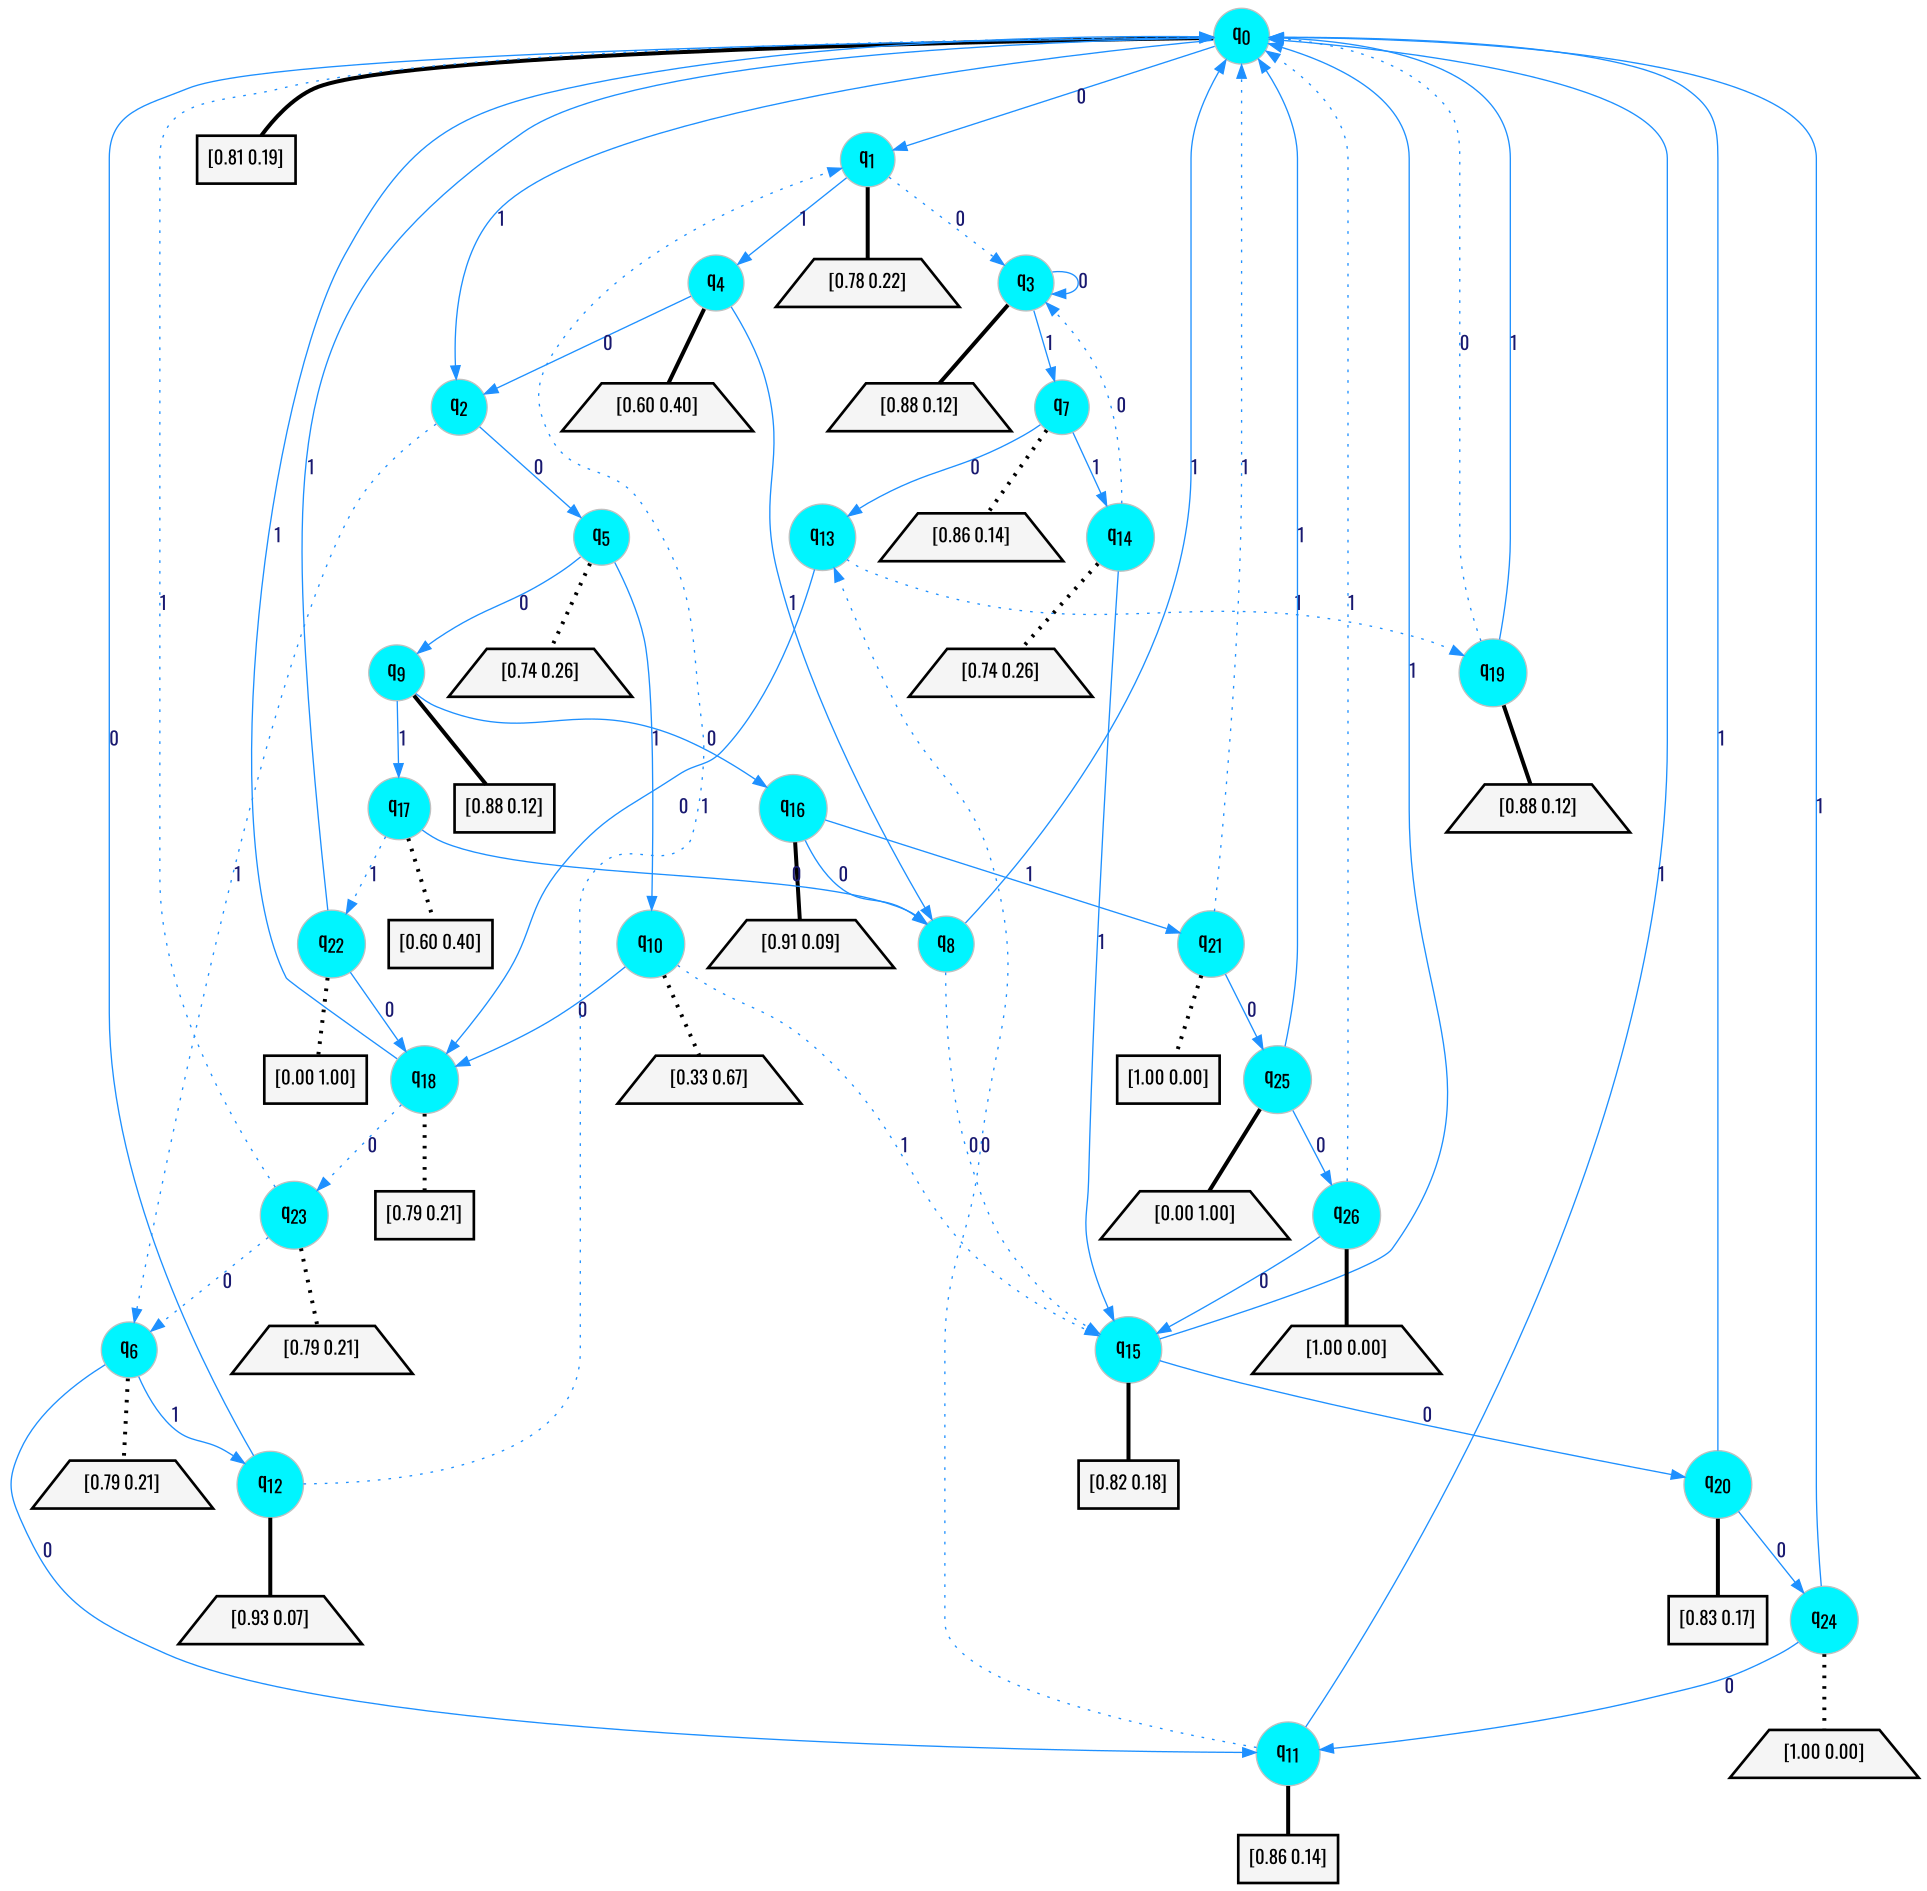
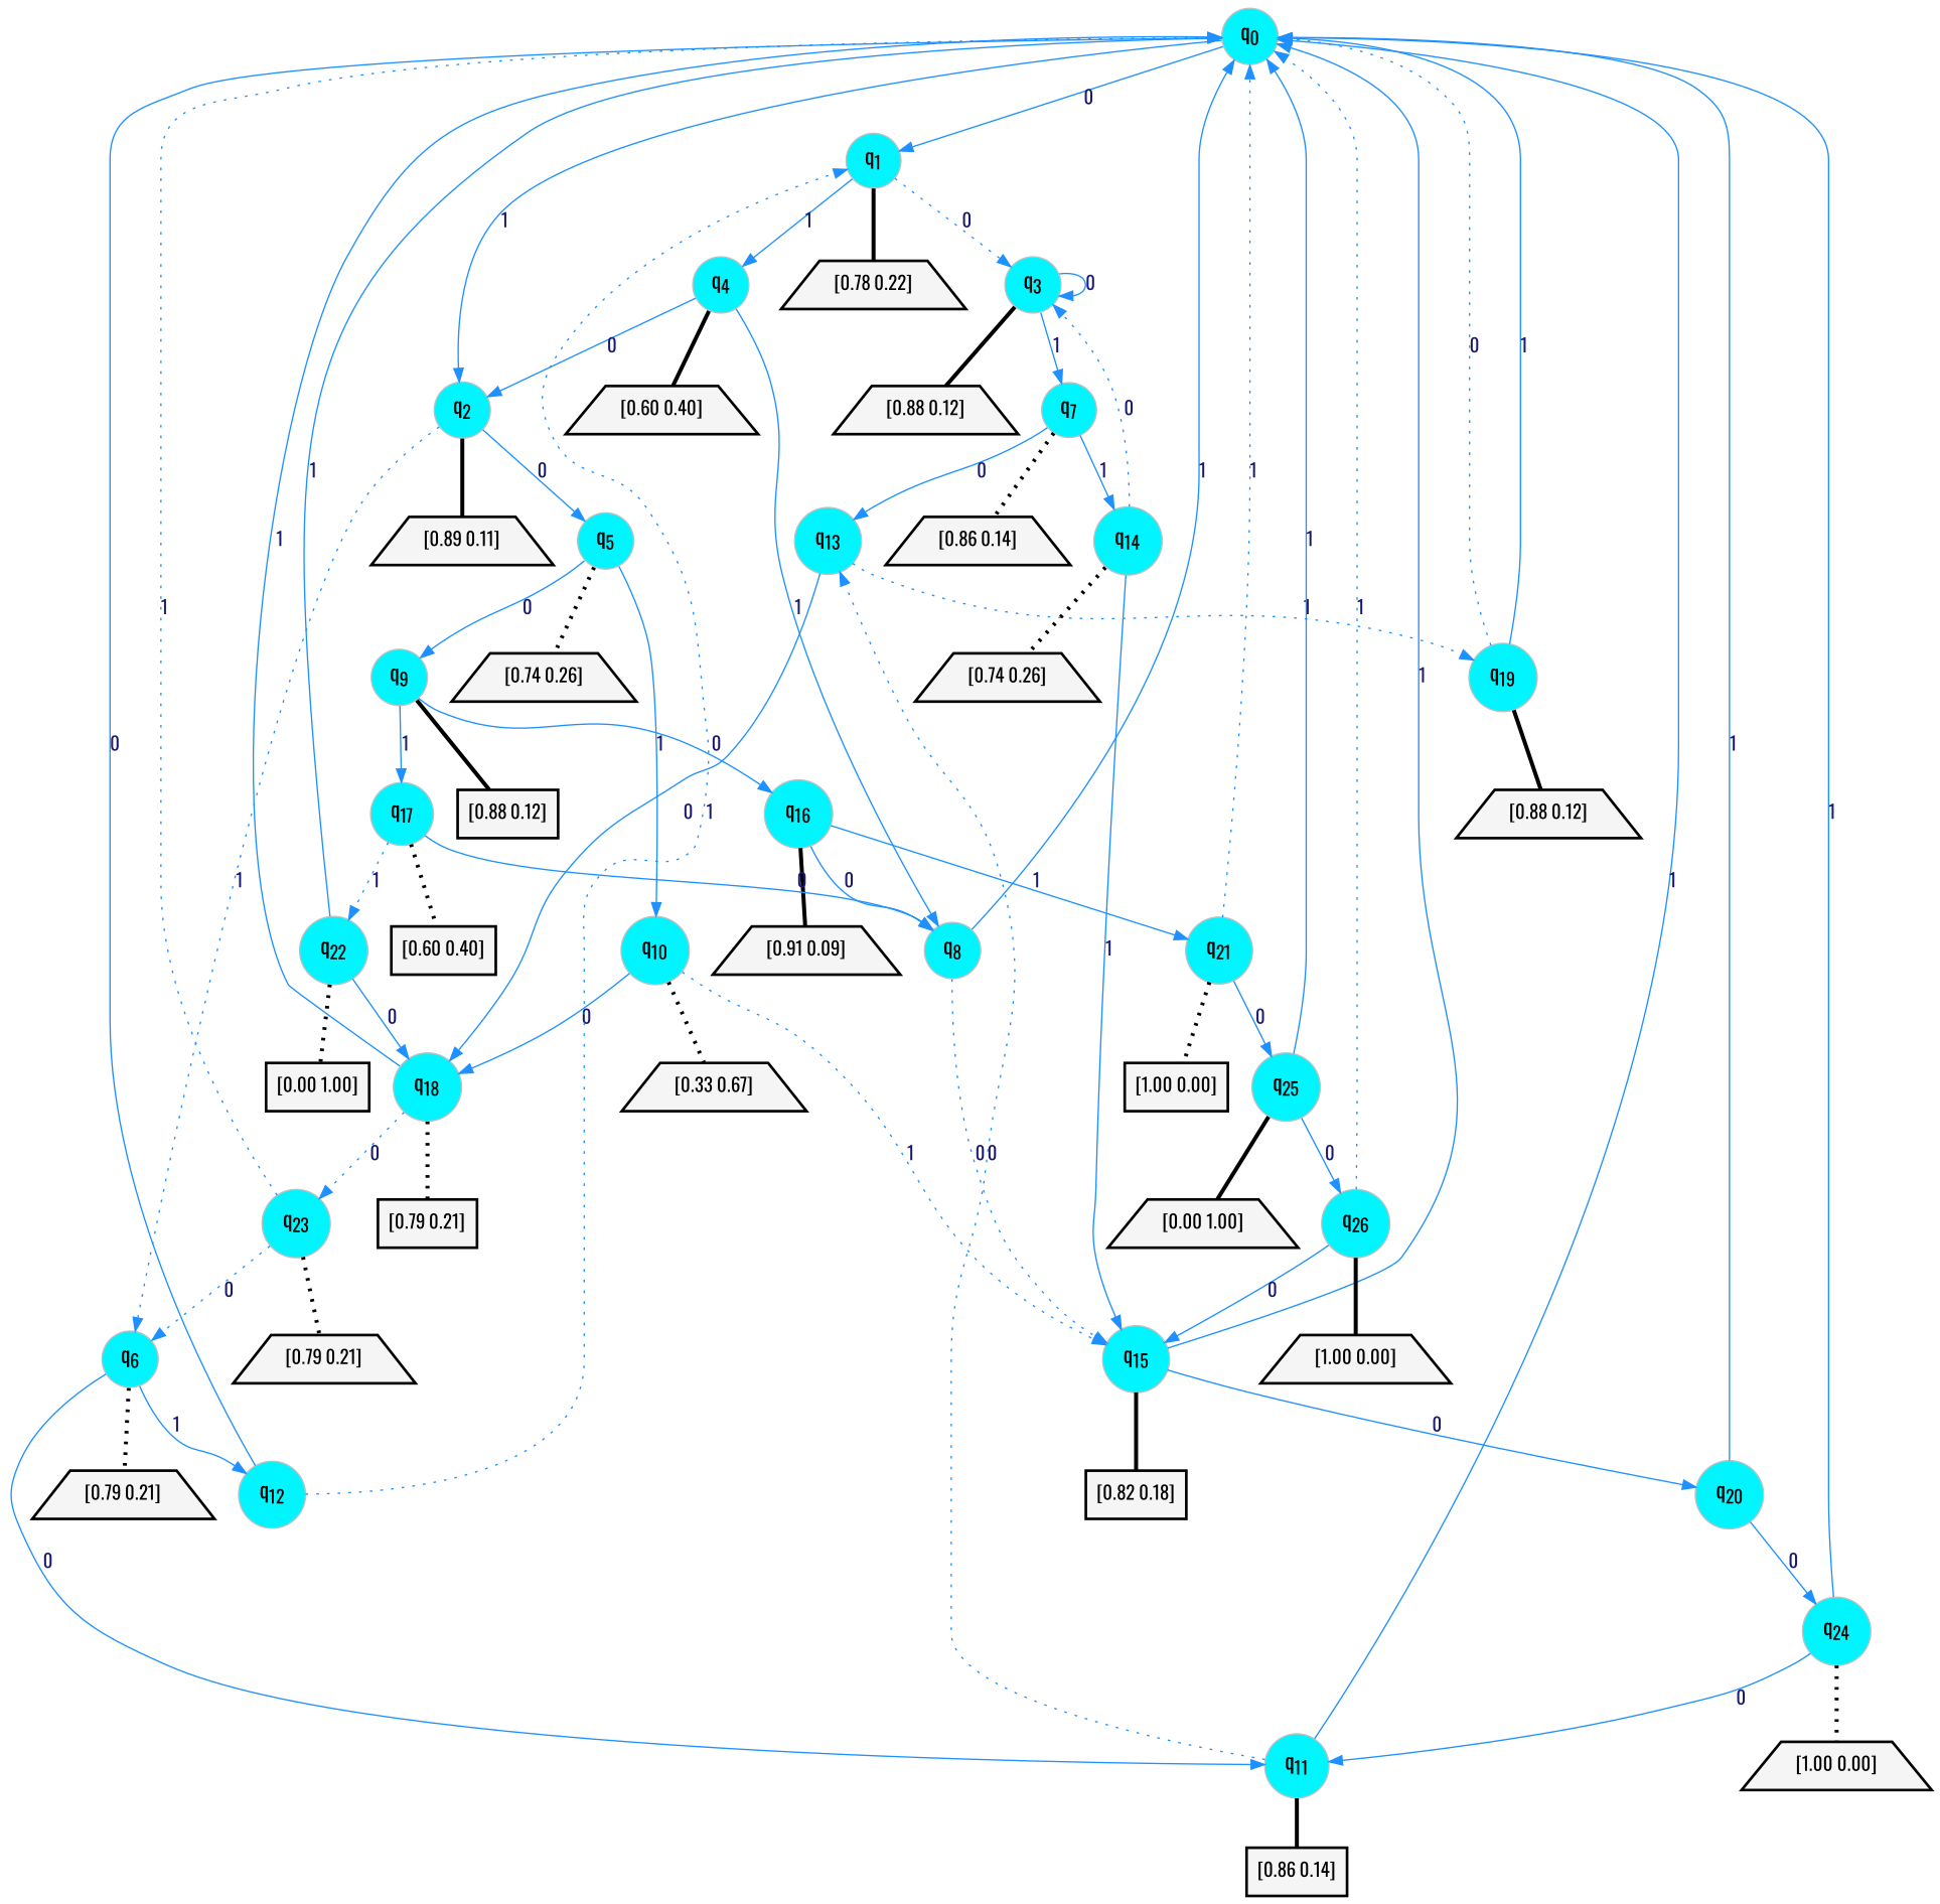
  digraph {
    fontname=Oswald
    rankdir=TD
    node [color=gray fillcolor=turquoise1 fontcolor=black fontname=Oswald fontsize=16 fontweight=bold shape=circle style=filled]
    edge [arrowsize=1 color=dodgerblue1 fontcolor=midnightblue fontname=Oswald fontweight=bold penwidth=1 style=solid weight=20]
    n1 [label=<q<SUB>0</SUB>>]
    n2 [label=<q<SUB>1</SUB>>]
    n3 [label=<q<SUB>2</SUB>>]
-   n4 [color=black fillcolor=whitesmoke fontsize=14 label="[0.81 0.19]" penwidth=2 shape=box]
    n5 [label=<q<SUB>3</SUB>>]
    n6 [label=<q<SUB>4</SUB>>]
    n7 [color=black fillcolor=whitesmoke fontsize=14 label="[0.78 0.22]" penwidth=2 shape=trapezium]
    n8 [label=<q<SUB>5</SUB>>]
    n9 [label=<q<SUB>6</SUB>>]
+   n10 [color=black fillcolor=whitesmoke fontsize=14 label="[0.89 0.11]" penwidth=2 shape=trapezium]
    n11 [label=<q<SUB>7</SUB>>]
    n12 [color=black fillcolor=whitesmoke fontsize=14 label="[0.88 0.12]" penwidth=2 shape=trapezium]
    n13 [label=<q<SUB>8</SUB>>]
    n14 [color=black fillcolor=whitesmoke fontsize=14 label="[0.60 0.40]" penwidth=2 shape=trapezium]
    n15 [label=<q<SUB>9</SUB>>]
    n16 [label=<q<SUB>10</SUB>>]
    n17 [color=black fillcolor=whitesmoke fontsize=14 label="[0.74 0.26]" penwidth=2 shape=trapezium]
    n18 [label=<q<SUB>11</SUB>>]
    n19 [label=<q<SUB>12</SUB>>]
    n20 [color=black fillcolor=whitesmoke fontsize=14 label="[0.79 0.21]" penwidth=2 shape=trapezium]
    n21 [label=<q<SUB>13</SUB>>]
    n22 [label=<q<SUB>14</SUB>>]
    n23 [color=black fillcolor=whitesmoke fontsize=14 label="[0.86 0.14]" penwidth=2 shape=trapezium]
    n24 [label=<q<SUB>15</SUB>>]
    n25 [label=<q<SUB>16</SUB>>]
    n26 [label=<q<SUB>17</SUB>>]
    n27 [color=black fillcolor=whitesmoke fontsize=14 label="[0.88 0.12]" penwidth=2 shape=box]
    n28 [label=<q<SUB>18</SUB>>]
    n29 [color=black fillcolor=whitesmoke fontsize=14 label="[0.33 0.67]" penwidth=2 shape=trapezium]
    n30 [color=black fillcolor=whitesmoke fontsize=14 label="[0.86 0.14]" penwidth=2 shape=box]
-   n31 [color=black fillcolor=whitesmoke fontsize=14 label="[0.93 0.07]" penwidth=2 shape=trapezium]
    n32 [label=<q<SUB>19</SUB>>]
    n33 [color=black fillcolor=whitesmoke fontsize=14 label="[0.74 0.26]" penwidth=2 shape=trapezium]
    n34 [label=<q<SUB>20</SUB>>]
    n35 [color=black fillcolor=whitesmoke fontsize=14 label="[0.82 0.18]" penwidth=2 shape=box]
    n36 [label=<q<SUB>21</SUB>>]
    n37 [color=black fillcolor=whitesmoke fontsize=14 label="[0.91 0.09]" penwidth=2 shape=trapezium]
    n38 [label=<q<SUB>22</SUB>>]
    n39 [color=black fillcolor=whitesmoke fontsize=14 label="[0.60 0.40]" penwidth=2 shape=box]
    n40 [label=<q<SUB>23</SUB>>]
    n41 [color=black fillcolor=whitesmoke fontsize=14 label="[0.79 0.21]" penwidth=2 shape=box]
    n42 [color=black fillcolor=whitesmoke fontsize=14 label="[0.88 0.12]" penwidth=2 shape=trapezium]
    n43 [label=<q<SUB>24</SUB>>]
-   n44 [color=black fillcolor=whitesmoke fontsize=14 label="[0.83 0.17]" penwidth=2 shape=box]
    n45 [label=<q<SUB>25</SUB>>]
    n46 [color=black fillcolor=whitesmoke fontsize=14 label="[1.00 0.00]" penwidth=2 shape=box]
    n47 [color=black fillcolor=whitesmoke fontsize=14 label="[0.00 1.00]" penwidth=2 shape=box]
    n48 [color=black fillcolor=whitesmoke fontsize=14 label="[0.79 0.21]" penwidth=2 shape=trapezium]
    n49 [color=black fillcolor=whitesmoke fontsize=14 label="[1.00 0.00]" penwidth=2 shape=trapezium]
    n50 [label=<q<SUB>26</SUB>>]
    n51 [color=black fillcolor=whitesmoke fontsize=14 label="[0.00 1.00]" penwidth=2 shape=trapezium]
    n52 [color=black fillcolor=whitesmoke fontsize=14 label="[1.00 0.00]" penwidth=2 shape=trapezium]
    n1 -> n2 [label=0]
    n1 -> n3 [label=1 style=bold]
-   n1 -> n4 [arrowhead=none color=black penwidth=3 style=bold]
    n2 -> n5 [label=0 style=dotted]
    n2 -> n6 [label=1]
    n2 -> n7 [arrowhead=none color=black penwidth=3]
    n3 -> n8 [label=0]
    n3 -> n9 [label=1 style=dotted]
+   n3 -> n10 [arrowhead=none color=black penwidth=3 style=bold]
    n5 -> n5 [label=0 style=bold]
    n5 -> n11 [label=1]
    n5 -> n12 [arrowhead=none color=black penwidth=3]
    n6 -> n3 [label=0]
    n6 -> n13 [label=1 style=bold]
    n6 -> n14 [arrowhead=none color=black penwidth=3 style=bold]
    n8 -> n15 [label=0]
    n8 -> n16 [label=1]
    n8 -> n17 [arrowhead=none color=black penwidth=3 style=dotted]
    n9 -> n18 [label=0]
    n9 -> n19 [label=1]
    n9 -> n20 [arrowhead=none color=black penwidth=3 style=dotted]
    n11 -> n21 [label=0 style=bold]
    n11 -> n22 [label=1]
    n11 -> n23 [arrowhead=none color=black penwidth=3 style=dotted]
    n13 -> n1 [label=1 style=bold]
    n13 -> n24 [label=0 style=dotted]
    n15 -> n25 [label=0]
    n15 -> n26 [label=1]
    n15 -> n27 [arrowhead=none color=black penwidth=3]
    n16 -> n24 [label=1 style=dotted]
    n16 -> n28 [label=0]
    n16 -> n29 [arrowhead=none color=black penwidth=3 style=dotted]
    n18 -> n1 [label=1 style=bold]
    n18 -> n21 [label=0 style=dotted]
    n18 -> n30 [arrowhead=none color=black penwidth=3 style=bold]
    n19 -> n1 [label=0 style=bold]
    n19 -> n2 [label=1 style=dotted]
-   n19 -> n31 [arrowhead=none color=black penwidth=3 style=bold]
    n21 -> n28 [label=0]
    n21 -> n32 [label=1 style=dotted]
    n22 -> n5 [label=0 style=dotted]
    n22 -> n24 [label=1]
    n22 -> n33 [arrowhead=none color=black penwidth=3 style=dotted]
    n24 -> n1 [label=1 style=bold]
    n24 -> n34 [label=0]
    n24 -> n35 [arrowhead=none color=black penwidth=3]
    n25 -> n13 [label=0]
    n25 -> n36 [label=1 style=bold]
    n25 -> n37 [arrowhead=none color=black penwidth=3]
    n26 -> n13 [label=0]
    n26 -> n38 [label=1 style=dotted]
    n26 -> n39 [arrowhead=none color=black penwidth=3 style=dotted]
    n28 -> n1 [label=1]
    n28 -> n40 [label=0 style=dotted]
    n28 -> n41 [arrowhead=none color=black penwidth=3 style=dotted]
    n32 -> n1 [label=0 style=dotted]
    n32 -> n1 [label=1]
    n32 -> n42 [arrowhead=none color=black penwidth=3 style=bold]
    n34 -> n1 [label=1 style=bold]
    n34 -> n43 [label=0 style=bold]
-   n34 -> n44 [arrowhead=none color=black penwidth=3]
    n36 -> n1 [label=1 style=dotted]
    n36 -> n45 [label=0 style=bold]
    n36 -> n46 [arrowhead=none color=black penwidth=3 style=dotted]
    n38 -> n1 [label=1 style=bold]
    n38 -> n28 [label=0 style=bold]
    n38 -> n47 [arrowhead=none color=black penwidth=3 style=dotted]
    n40 -> n1 [label=1 style=dotted]
    n40 -> n9 [label=0 style=dotted]
    n40 -> n48 [arrowhead=none color=black penwidth=3 style=dotted]
    n43 -> n1 [label=1]
    n43 -> n18 [label=0 style=bold]
    n43 -> n49 [arrowhead=none color=black penwidth=3 style=dotted]
    n45 -> n1 [label=1]
    n45 -> n50 [label=0]
    n45 -> n51 [arrowhead=none color=black penwidth=3]
    n50 -> n1 [label=1 style=dotted]
    n50 -> n24 [label=0 style=bold]
    n50 -> n52 [arrowhead=none color=black penwidth=3]
  }
